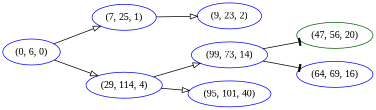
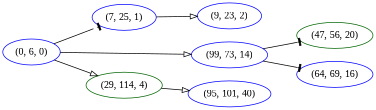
  digraph {
    fontname="Liberation Serif"
    rankdir=LR
    node [color=blue fontname="Liberation Serif"]
    edge [arrowhead=onormal fontname="Liberation Serif"]
    n1 [label="(0, 6, 0)"]
    "(7, 25, 1)"
-   "(29, 114, 4)"
+   "(29, 114, 4)" [color=darkgreen]
    "(9, 23, 2)"
    n5 [label="(99, 73, 14)"]
    n6 [label="(95, 101, 40)"]
    "(47, 56, 20)" [color=darkgreen]
    "(64, 69, 16)"
-   n1 -> "(7, 25, 1)"
+   n1 -> "(7, 25, 1)" [arrowhead=tee]
    n1 -> "(29, 114, 4)"
    "(7, 25, 1)" -> "(9, 23, 2)"
-   "(29, 114, 4)" -> n5
+   n1 -> n5
    "(29, 114, 4)" -> n6
    n5 -> "(47, 56, 20)" [arrowhead=tee]
    n5 -> "(64, 69, 16)" [arrowhead=tee]
  }
